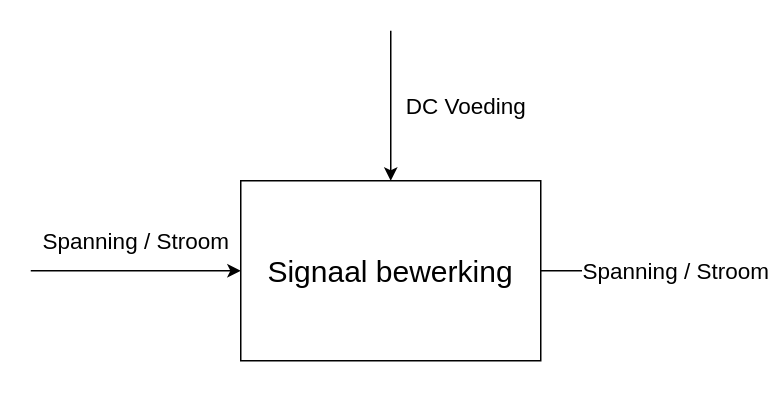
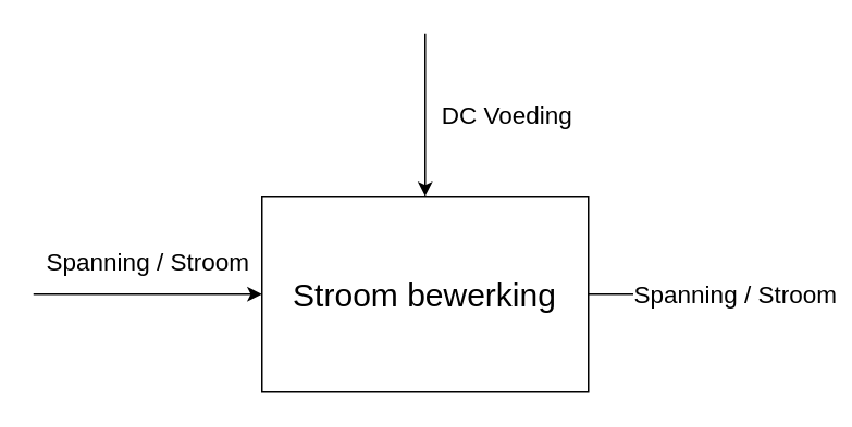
  <mxCell id="0" />
  <mxCell id="1" parent="0" />
  <mxCell id="2" value="Spanning / Stroom" style="edgeStyle=orthogonalEdgeStyle;rounded=0;orthogonalLoop=1;jettySize=auto;html=1;fontSize=15;" parent="1" source="3" edge="1"><mxGeometry y="20" relative="1" as="geometry"><mxPoint x="500" y="180" as="targetPoint" /><mxPoint as="offset" /></mxGeometry></mxCell>
- <mxCell id="3" value="Signaal bewerking" style="rounded=0;whiteSpace=wrap;html=1;fontSize=20;" parent="1" vertex="1"><mxGeometry x="160" y="120" width="200" height="120" as="geometry" /></mxCell>
+ <mxCell id="3" value="Stroom bewerking" style="rounded=0;whiteSpace=wrap;html=1;fontSize=20;" parent="1" vertex="1"><mxGeometry x="160" y="120" width="200" height="120" as="geometry" /></mxCell>
  <mxCell id="4" value="Spanning / Stroom" style="endArrow=classic;html=1;rounded=0;fontSize=15;entryX=0;entryY=0.5;entryDx=0;entryDy=0;" parent="1" target="3" edge="1"><mxGeometry y="20" width="50" height="50" relative="1" as="geometry"><mxPoint x="20" y="180" as="sourcePoint" /><mxPoint x="120" y="110" as="targetPoint" /><mxPoint as="offset" /></mxGeometry></mxCell>
  <mxCell id="5" value="DC Voeding" style="endArrow=classic;html=1;rounded=0;fontSize=15;entryX=0.5;entryY=0;entryDx=0;entryDy=0;" parent="1" target="3" edge="1"><mxGeometry y="50" width="50" height="50" relative="1" as="geometry"><mxPoint x="260" y="20" as="sourcePoint" /><mxPoint x="280" y="190" as="targetPoint" /><mxPoint as="offset" /></mxGeometry></mxCell>
